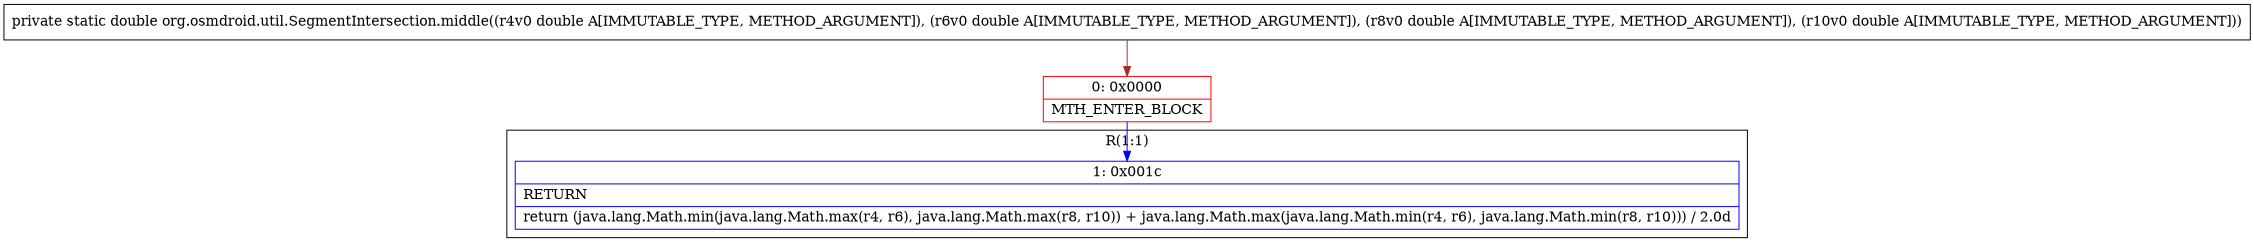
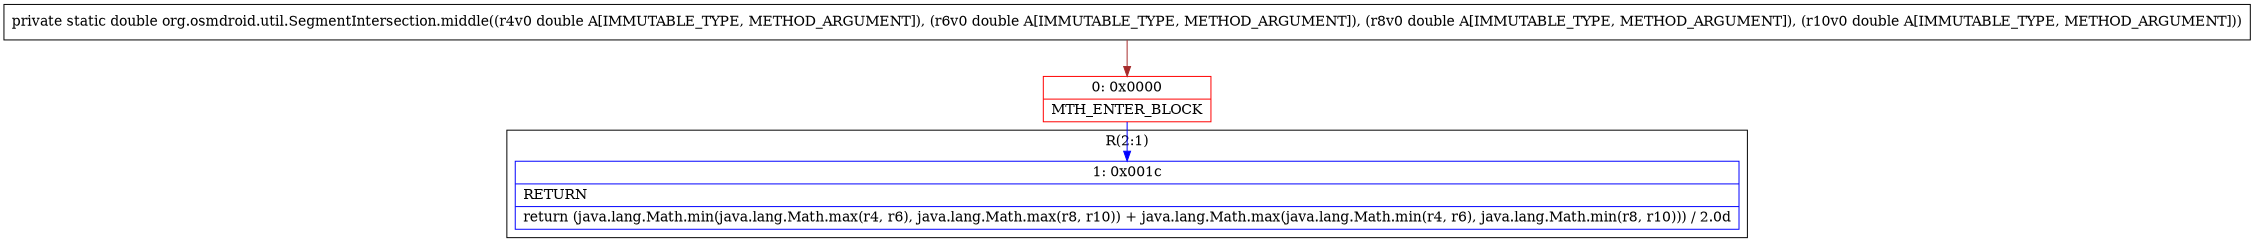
  digraph {
    node [shape=record]
    n1 [color=blue label="{1\:\ 0x001c|RETURN\l|return (java.lang.Math.min(java.lang.Math.max(r4, r6), java.lang.Math.max(r8, r10)) + java.lang.Math.max(java.lang.Math.min(r4, r6), java.lang.Math.min(r8, r10))) \/ 2.0d\l}"]
    n2 [color=red label="{0\:\ 0x0000|MTH_ENTER_BLOCK\l}"]
    n3 [label="{private static double org.osmdroid.util.SegmentIntersection.middle((r4v0 double A[IMMUTABLE_TYPE, METHOD_ARGUMENT]), (r6v0 double A[IMMUTABLE_TYPE, METHOD_ARGUMENT]), (r8v0 double A[IMMUTABLE_TYPE, METHOD_ARGUMENT]), (r10v0 double A[IMMUTABLE_TYPE, METHOD_ARGUMENT])) }"]
    subgraph cluster_1 {
-     label="R(1:1)"
+     label="R(2:1)"
      n1
    }
    n2 -> n1 [color=blue]
    n3 -> n2 [color=brown]
  }
